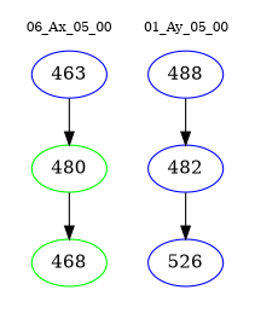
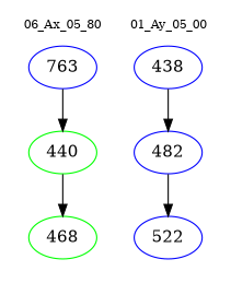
  digraph {
    fontname="DejaVu Serif"
    node [color=blue fontname="DejaVu Serif"]
    edge [color=black fontname="DejaVu Serif"]
-   n1 [label=463]
-   n2 [color=green label=480]
+   n1 [label=763]
+   n2 [color=green label=440]
    n3 [color=green label=468]
-   n4 [label=488]
+   n4 [label=438]
    n5 [label=482]
-   n6 [label=526]
+   n6 [label=522]
    subgraph cluster_1 {
      color=white
      fontsize=10
-     label="06_Ax_05_00"
+     label="06_Ax_05_80"
      n1
      n2
      n3
    }
    subgraph cluster_2 {
      color=white
      fontsize=10
      label="01_Ay_05_00"
      n4
      n5
      n6
    }
    n1 -> n2
    n2 -> n3
    n4 -> n5
    n5 -> n6
  }
